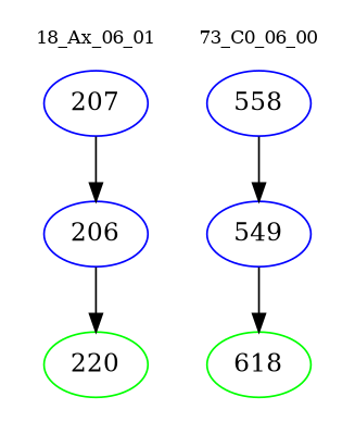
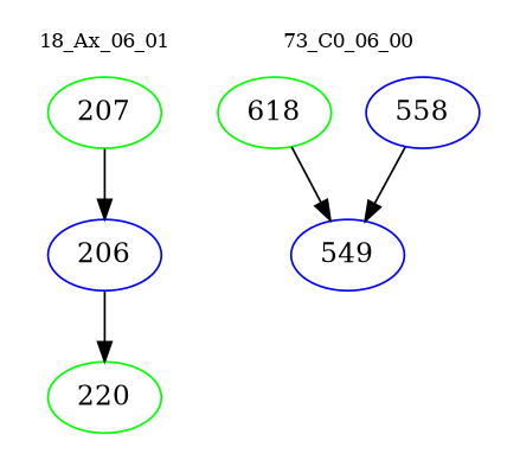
  digraph {
    node [color=blue]
    edge [color=black]
-   n1 [label=207]
+   n1 [color=green label=207]
    n2 [label=206]
    n3 [color=green label=220]
    n4 [label=558]
    n5 [label=549]
    n6 [color=green label=618]
    subgraph cluster_1 {
      color=white
      fontsize=10
      label="18_Ax_06_01"
      n1
      n2
      n3
    }
    subgraph cluster_2 {
      color=white
      fontsize=10
      label="73_C0_06_00"
      n4
      n5
      n6
    }
    n1 -> n2
    n2 -> n3
    n4 -> n5
-   n5 -> n6
+   n6 -> n5
  }
